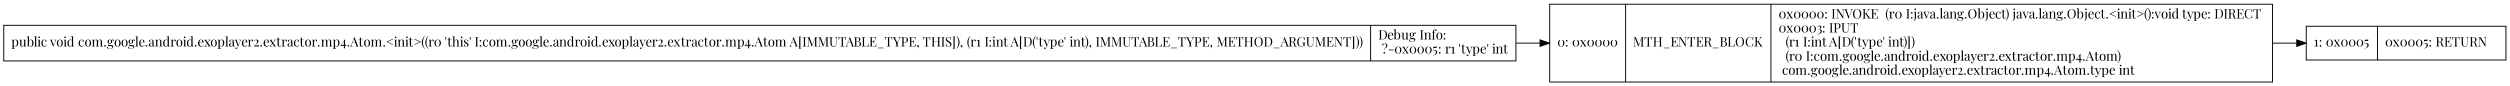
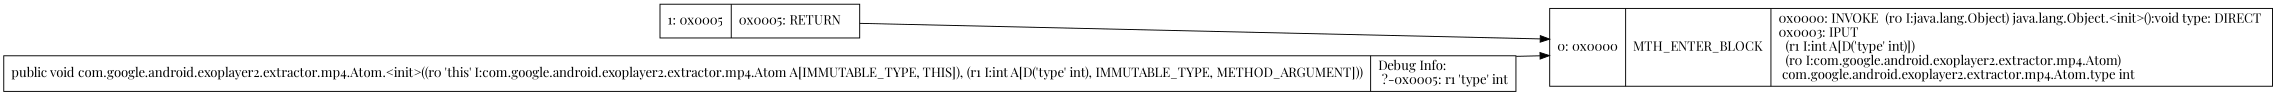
  digraph {
    rankdir=LR
    fontname="Playfair Display"
    node [shape=record fontname="Playfair Display"]
    edge [fontname="Playfair Display"]
    n1 [label="{0\:\ 0x0000|MTH_ENTER_BLOCK\l|0x0000: INVOKE  (r0 I:java.lang.Object) java.lang.Object.\<init\>():void type: DIRECT \l0x0003: IPUT  \l  (r1 I:int A[D('type' int)])\l  (r0 I:com.google.android.exoplayer2.extractor.mp4.Atom)\l com.google.android.exoplayer2.extractor.mp4.Atom.type int \l}"]
    n2 [label="{1\:\ 0x0005|0x0005: RETURN   \l}"]
    n3 [label="{public void com.google.android.exoplayer2.extractor.mp4.Atom.\<init\>((r0 'this' I:com.google.android.exoplayer2.extractor.mp4.Atom A[IMMUTABLE_TYPE, THIS]), (r1 I:int A[D('type' int), IMMUTABLE_TYPE, METHOD_ARGUMENT]))  | Debug Info:\l  ?\-0x0005: r1 'type' int\l}"]
-   n1 -> n2
+   n2 -> n1
    n3 -> n1
  }
